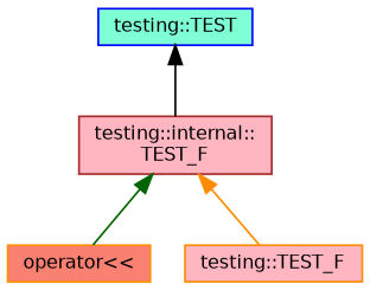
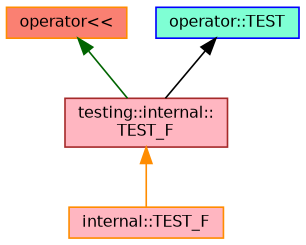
  digraph {
    rankdir=TB
    node [color=darkorange fillcolor=lightpink fontname=Helvetica fontsize=10 shape=record style=filled]
    edge [dir=back fontname=Helvetica fontsize=10 labelfontname=Helvetica labelfontsize=10 style=solid]
    n1 [color=brown fontcolor=black height=0.2 label="testing::internal::\lTEST_F" width=0.4]
    n2 [fillcolor=salmon height=0.2 label="operator\<\<" width=0.4]
-   n3 [height=0.2 label="testing::TEST_F" width=0.4]
-   n4 [color=blue fillcolor=aquamarine height=0.2 label="testing::TEST" width=0.4]
-   n1 -> n2 [color=darkgreen]
+   n3 [height=0.2 label="internal::TEST_F" width=0.4]
+   n4 [color=blue fillcolor=aquamarine height=0.2 label="operator::TEST" width=0.4]
+   n2 -> n1 [color=darkgreen]
    n1 -> n3 [color=darkorange]
    n4 -> n1 [color=black]
  }
